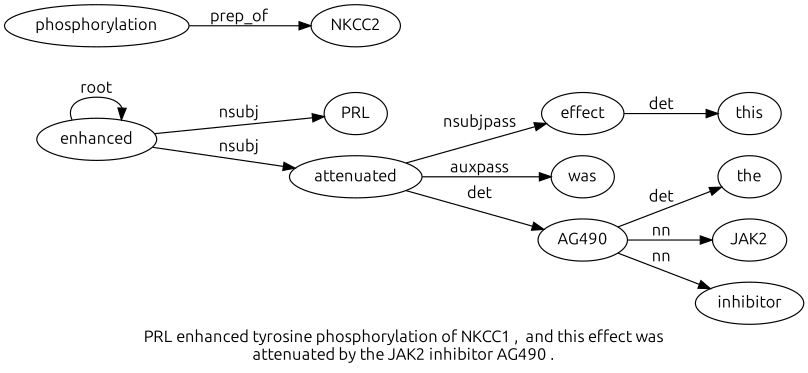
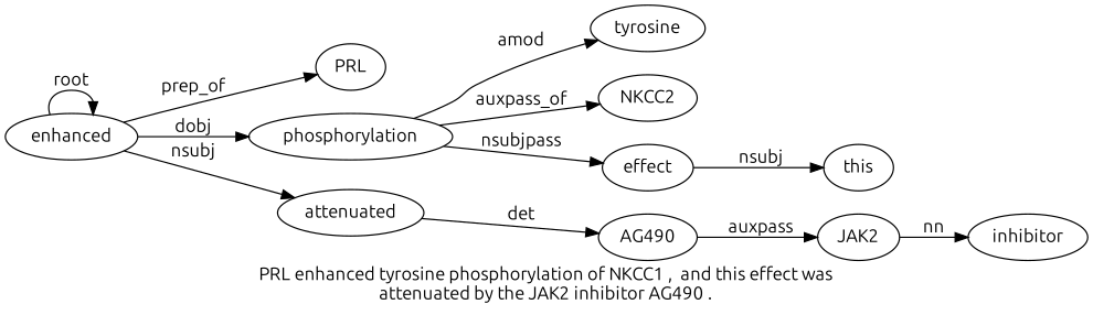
  digraph {
    fontname=Ubuntu
    label="PRL enhanced tyrosine phosphorylation of NKCC1 ,  and this effect was\nattenuated by the JAK2 inhibitor AG490 ."
    rankdir=LR
    node [fillcolor=white fontname=Ubuntu style=filled]
    edge [fontname=Ubuntu]
    n1 [label=enhanced]
    n2 [label=PRL]
    n3 [label=phosphorylation]
    n4 [label=attenuated]
+   n5 [label=tyrosine]
    n6 [label=NKCC2]
    n7 [label=effect]
-   n8 [label=was]
    n9 [label=AG490]
    n10 [label=this]
-   n11 [label=the]
    n12 [label=JAK2]
    n13 [label=inhibitor]
    n1 -> n1 [label=root]
-   n1 -> n2 [label=nsubj]
+   n1 -> n2 [label=prep_of]
+   n1 -> n3 [label=dobj]
    n1 -> n4 [label=nsubj]
-   n3 -> n6 [label=prep_of]
-   n4 -> n7 [label=nsubjpass]
-   n4 -> n8 [label=auxpass]
+   n3 -> n5 [label=amod]
+   n3 -> n6 [label=auxpass_of]
+   n3 -> n7 [label=nsubjpass]
    n4 -> n9 [label=det]
-   n7 -> n10 [label=det]
-   n9 -> n11 [label=det]
-   n9 -> n12 [label=nn]
-   n9 -> n13 [label=nn]
+   n7 -> n10 [label=nsubj]
+   n9 -> n12 [label=auxpass]
+   n12 -> n13 [label=nn]
  }
